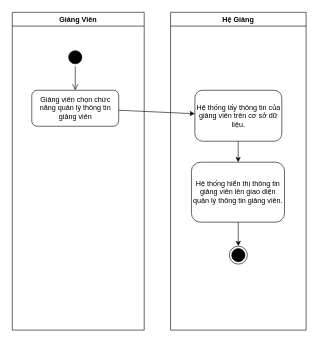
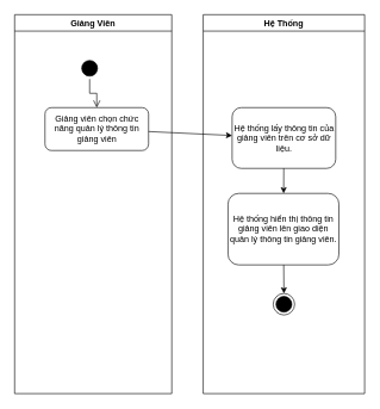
  <mxCell id="0" />
  <mxCell id="1" parent="0" />
  <mxCell id="2" value="Giảng Viên" style="swimlane;" vertex="1" parent="1"><mxGeometry x="20" y="20" width="220" height="530" as="geometry" /></mxCell>
  <mxCell id="3" value="" style="ellipse;html=1;shape=startState;fillColor=#000000;strokeColor=default;" vertex="1" parent="2"><mxGeometry x="90" y="60" width="30" height="30" as="geometry" /></mxCell>
- <mxCell id="4" value="Giảng viên chọn chức năng quản lý thông tin giảng viên" style="rounded=1;whiteSpace=wrap;html=1;" vertex="1" parent="2"><mxGeometry x="32.5" y="130" width="145" height="60" as="geometry" /></mxCell>
+ <mxCell id="4" value="Giảng viên chọn chức năng quản lý thông tin giảng viên" style="rounded=1;whiteSpace=wrap;html=1;" vertex="1" parent="2"><mxGeometry x="42.5" y="130" width="145" height="60" as="geometry" /></mxCell>
  <mxCell id="5" value="" style="edgeStyle=orthogonalEdgeStyle;html=1;verticalAlign=bottom;endArrow=open;endSize=8;strokeColor=default;rounded=0;entryX=0.5;entryY=0;entryDx=0;entryDy=0;" edge="1" parent="2" source="3" target="4"><mxGeometry relative="1" as="geometry"><mxPoint x="105" y="150" as="targetPoint" /></mxGeometry></mxCell>
- <mxCell id="6" value="Hệ Giảng" style="swimlane;" vertex="1" parent="1"><mxGeometry x="284" y="20" width="226" height="530" as="geometry" /></mxCell>
+ <mxCell id="6" value="Hệ Thống" style="swimlane;" vertex="1" parent="1"><mxGeometry x="284" y="20" width="226" height="530" as="geometry" /></mxCell>
  <mxCell id="7" value="Hệ thống lấy thông tin của giảng viên trên cơ sở dữ liệu." style="rounded=1;whiteSpace=wrap;html=1;" vertex="1" parent="6"><mxGeometry x="40.5" y="130" width="145" height="85" as="geometry" /></mxCell>
  <mxCell id="8" value="Hệ thống hiển thị thông tin giảng viên lên giao diện quản lý thông tin giảng viên." style="rounded=1;whiteSpace=wrap;html=1;" vertex="1" parent="6"><mxGeometry x="34.75" y="250" width="155.25" height="100" as="geometry" /></mxCell>
  <mxCell id="9" value="" style="endArrow=classic;html=1;rounded=0;" edge="1" parent="6" source="7" target="8"><mxGeometry width="50" height="50" relative="1" as="geometry"><mxPoint x="76.015" y="460" as="sourcePoint" /><mxPoint x="229" y="470" as="targetPoint" /></mxGeometry></mxCell>
  <mxCell id="10" value="" style="ellipse;html=1;shape=endState;fillColor=#000000;strokeColor=default;" vertex="1" parent="6"><mxGeometry x="98" y="390" width="30" height="30" as="geometry" /></mxCell>
  <mxCell id="11" value="" style="endArrow=classic;html=1;rounded=0;entryX=0.5;entryY=0;entryDx=0;entryDy=0;" edge="1" parent="6" source="8" target="10"><mxGeometry width="50" height="50" relative="1" as="geometry"><mxPoint x="86.015" y="470" as="sourcePoint" /><mxPoint x="74" y="580" as="targetPoint" /></mxGeometry></mxCell>
  <mxCell id="12" value="" style="endArrow=classic;html=1;rounded=0;" edge="1" parent="1" source="4" target="7"><mxGeometry width="50" height="50" relative="1" as="geometry"><mxPoint x="419" y="310" as="sourcePoint" /><mxPoint x="465" y="360" as="targetPoint" /></mxGeometry></mxCell>
